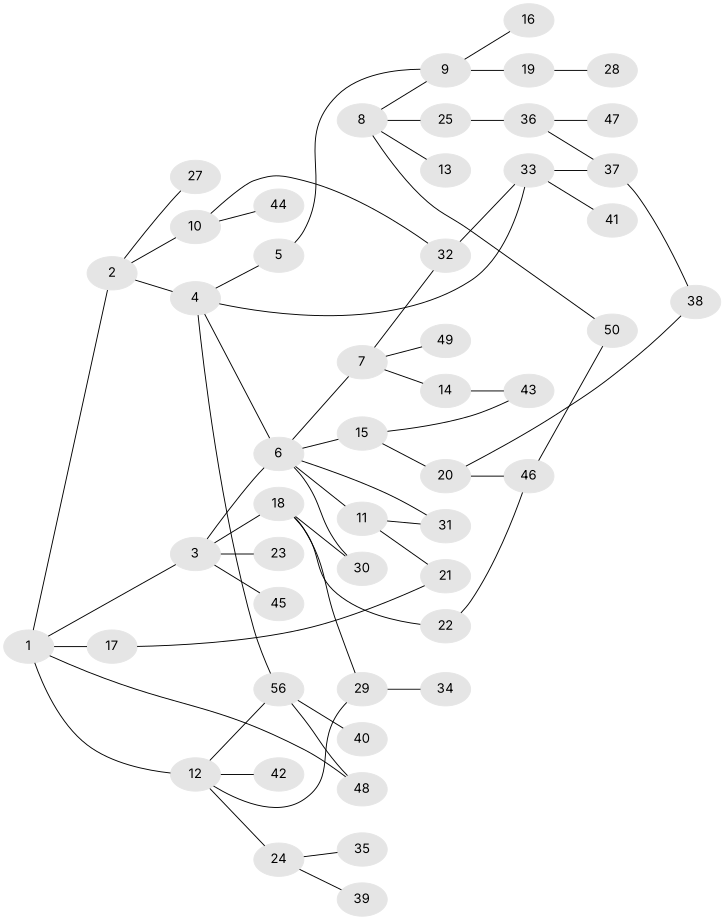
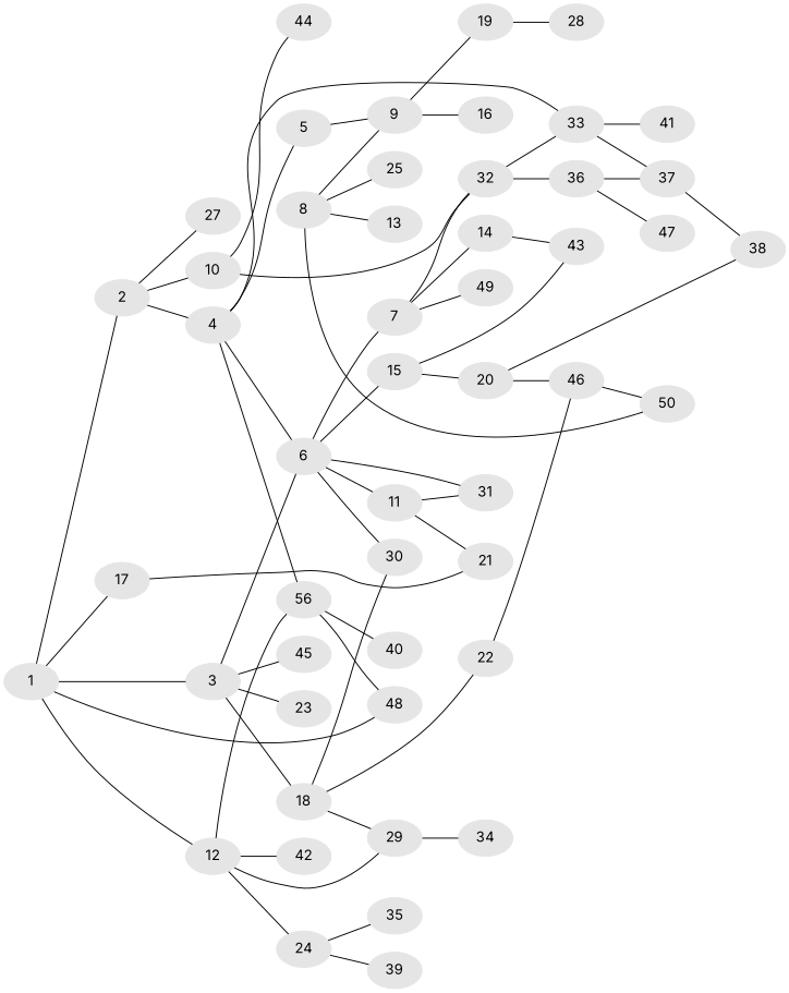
  graph {
    fontname=Inter
    rankdir=LR
    node [color=gray90 fontname=Inter style=filled]
    edge [fontname=Inter]
    1
    2
    3
    12
    17
    48
    4
    10
    27
    6
    18
    23
    45
    n14 [label=56]
    24
    29
    42
    21
    5
    33
    32
    44
    7
    11
    15
    30
    31
    22
    9
    40
    37
    41
    8
    13
    25
    50
    14
    49
    43
    20
    36
    16
    19
    28
    35
    39
    34
    38
    46
    47
    1 -- 2
    1 -- 3
    1 -- 12
    1 -- 17
    1 -- 48
    2 -- 4
    2 -- 10
    2 -- 27
    3 -- 6
    3 -- 18
    3 -- 23
    3 -- 45
    12 -- n14
    12 -- 24
    12 -- 29
    12 -- 42
    17 -- 21
    4 -- 6
    4 -- n14
    4 -- 5
    4 -- 33
    10 -- 32
    10 -- 44
    6 -- 7
    6 -- 11
    6 -- 15
    6 -- 30
    6 -- 31
    18 -- 29
    18 -- 30
    18 -- 22
    n14 -- 48
    n14 -- 40
    24 -- 35
    24 -- 39
    29 -- 34
    5 -- 9
    33 -- 37
    33 -- 41
    32 -- 33
-   25 -- 36
+   32 -- 36
    7 -- 32
    7 -- 14
    7 -- 49
    11 -- 21
    11 -- 31
    15 -- 43
    15 -- 20
    22 -- 46
    9 -- 16
    9 -- 19
    37 -- 38
    8 -- 9
    8 -- 13
    8 -- 25
    8 -- 50
    14 -- 43
    20 -- 38
    20 -- 46
    36 -- 37
    36 -- 47
    19 -- 28
    46 -- 50
  }
